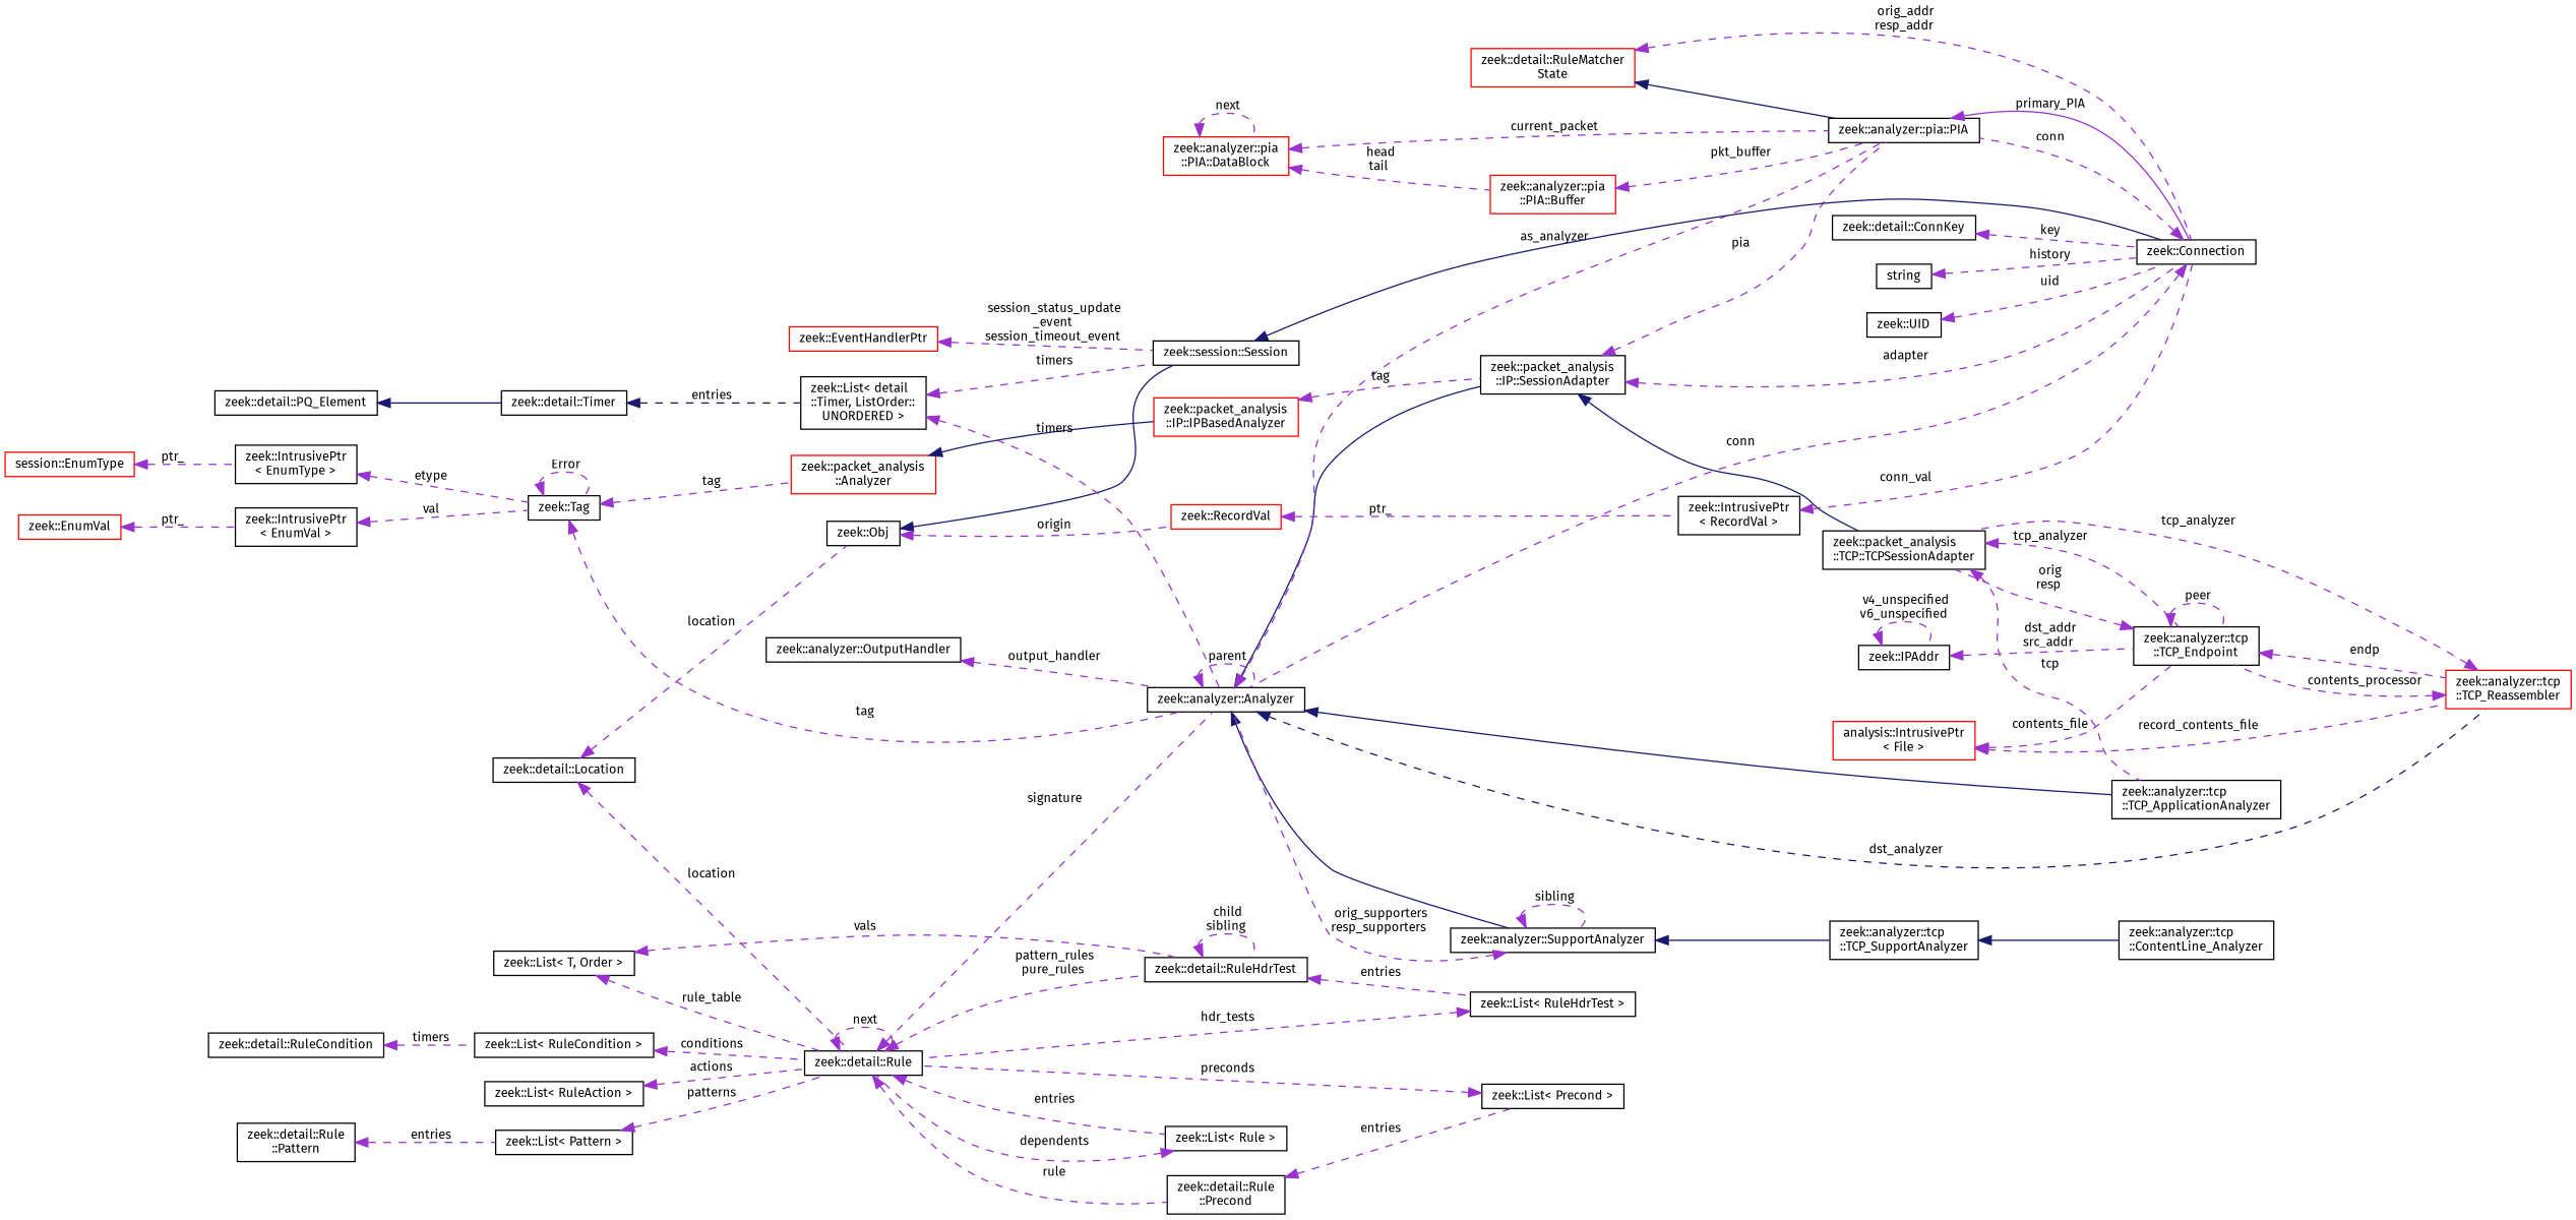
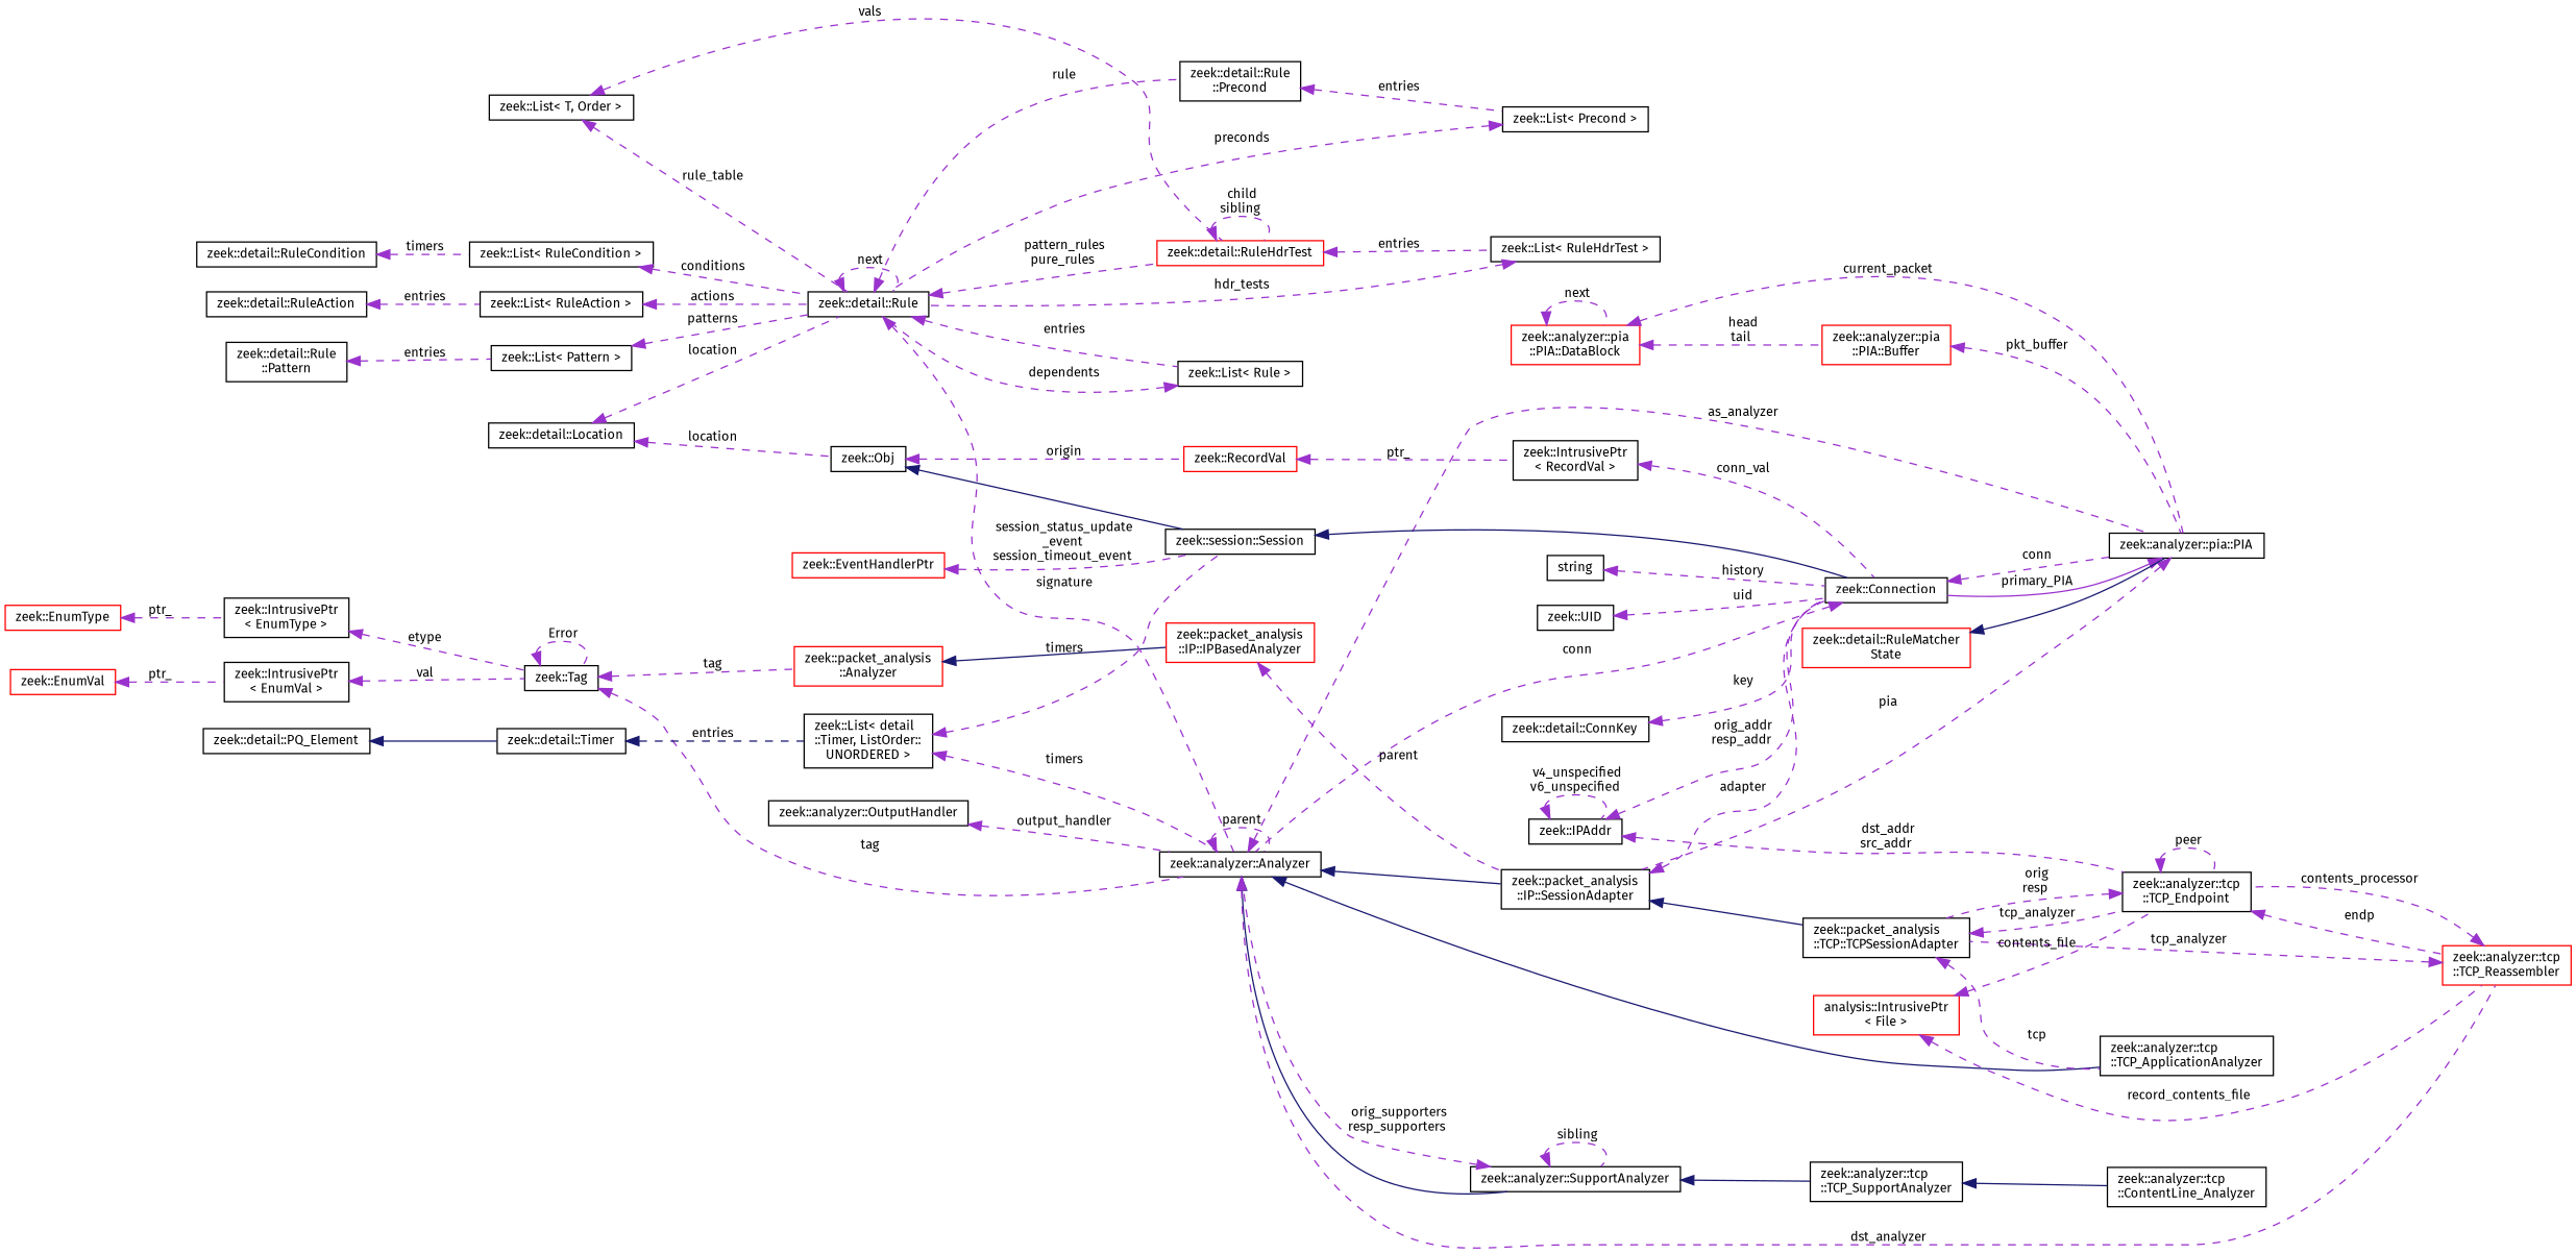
  digraph {
    fontname="Fira Sans"
    rankdir=LR
    node [color=black fillcolor=white fontname="Fira Sans" fontsize=10 shape=record style=filled]
    edge [color=darkorchid3 dir=back fontname="Fira Sans" fontsize=10 labelfontname=Helvetica labelfontsize=10 style=dashed]
    n1 [height=0.2 label="zeek::analyzer::tcp\l::TCP_ApplicationAnalyzer" width=0.4]
    n2 [height=0.2 label="zeek::analyzer::Analyzer" width=0.4]
    n3 [height=0.2 label="zeek::packet_analysis\l::IP::SessionAdapter" width=0.4]
    n4 [height=0.2 label="zeek::analyzer::pia::PIA" width=0.4]
    n5 [height=0.2 label="zeek::analyzer::SupportAnalyzer" width=0.4]
    n6 [color=red height=0.2 label="zeek::analyzer::tcp\l::TCP_Reassembler" width=0.4]
    n7 [height=0.2 label="zeek::Connection" width=0.4]
    n8 [height=0.2 label="zeek::packet_analysis\l::TCP::TCPSessionAdapter" width=0.4]
    n9 [height=0.2 label="zeek::analyzer::tcp\l::TCP_SupportAnalyzer" width=0.4]
    n10 [height=0.2 label="zeek::analyzer::tcp\l::TCP_Endpoint" width=0.4]
    n11 [height=0.2 label="zeek::Tag" width=0.4]
    n12 [color=red height=0.2 label="zeek::packet_analysis\l::Analyzer" width=0.4]
    n13 [color=red height=0.2 label="zeek::packet_analysis\l::IP::IPBasedAnalyzer" width=0.4]
    n14 [height=0.2 label="zeek::IntrusivePtr\l\< EnumVal \>" width=0.4]
    n15 [color=red height=0.2 label="zeek::EnumVal" width=0.4]
    n16 [height=0.2 label="zeek::IntrusivePtr\l\< EnumType \>" width=0.4]
-   n17 [color=red height=0.2 label="session::EnumType" width=0.4]
+   n17 [color=red height=0.2 label="zeek::EnumType" width=0.4]
    n18 [height=0.2 label="zeek::session::Session" width=0.4]
    n19 [height=0.2 label="zeek::Obj" width=0.4]
    n20 [color=red height=0.2 label="zeek::RecordVal" width=0.4]
    n21 [height=0.2 label="zeek::IntrusivePtr\l\< RecordVal \>" width=0.4]
    n22 [height=0.2 label="zeek::detail::Location" width=0.4]
    n23 [height=0.2 label="zeek::detail::Rule" width=0.4]
-   n24 [height=0.2 label="zeek::detail::RuleHdrTest" width=0.4]
+   n24 [color=red height=0.2 label="zeek::detail::RuleHdrTest" width=0.4]
    n25 [height=0.2 label="zeek::detail::Rule\l::Precond" width=0.4]
    n26 [height=0.2 label="zeek::List\< Rule \>" width=0.4]
    n27 [height=0.2 label="zeek::List\< detail\l::Timer, ListOrder::\lUNORDERED \>" width=0.4]
    n28 [height=0.2 label="zeek::detail::Timer" width=0.4]
    n29 [height=0.2 label="zeek::detail::PQ_Element" width=0.4]
    n30 [color=red height=0.2 label="zeek::EventHandlerPtr" width=0.4]
    n31 [height=0.2 label="zeek::IPAddr" width=0.4]
    n32 [height=0.2 label="zeek::detail::ConnKey" width=0.4]
    n33 [height=0.2 label=string width=0.4]
    n34 [color=red height=0.2 label="zeek::detail::RuleMatcher\lState" width=0.4]
    n35 [color=red height=0.2 label="zeek::analyzer::pia\l::PIA::Buffer" width=0.4]
    n36 [color=red height=0.2 label="zeek::analyzer::pia\l::PIA::DataBlock" width=0.4]
    n37 [height=0.2 label="zeek::UID" width=0.4]
    n38 [height=0.2 label="zeek::List\< RuleHdrTest \>" width=0.4]
    n39 [height=0.2 label="zeek::List\< Precond \>" width=0.4]
    n40 [height=0.2 label="zeek::List\< T, Order \>" width=0.4]
    n41 [height=0.2 label="zeek::List\< RuleCondition \>" width=0.4]
    n42 [height=0.2 label="zeek::detail::RuleCondition" width=0.4]
    n43 [height=0.2 label="zeek::List\< RuleAction \>" width=0.4]
+   n44 [height=0.2 label="zeek::detail::RuleAction" width=0.4]
    n45 [height=0.2 label="zeek::List\< Pattern \>" width=0.4]
    n46 [height=0.2 label="zeek::detail::Rule\l::Pattern" width=0.4]
    n47 [height=0.2 label="zeek::analyzer::OutputHandler" width=0.4]
    n48 [height=0.2 label="zeek::analyzer::tcp\l::ContentLine_Analyzer" width=0.4]
    n49 [color=red height=0.2 label="analysis::IntrusivePtr\l\< File \>" width=0.4]
    n2 -> n1 [color=midnightblue style=solid]
    n2 -> n2 [label=" parent"]
    n2 -> n3 [color=midnightblue style=solid]
    n2 -> n4 [label=" as_analyzer"]
    n2 -> n5 [color=midnightblue style=solid]
-   n2 -> n6 [color=midnightblue label=" dst_analyzer"]
+   n2 -> n6 [label=" dst_analyzer"]
    n3 -> n7 [label=" adapter"]
    n3 -> n8 [color=midnightblue style=solid]
-   n3 -> n4 [label=" pia"]
+   n4 -> n3 [label=" pia"]
    n4 -> n7 [label=" primary_PIA" style=solid]
    n5 -> n2 [label=" orig_supporters\nresp_supporters"]
    n5 -> n5 [label=" sibling"]
    n5 -> n9 [color=midnightblue style=solid]
    n6 -> n8 [label=" tcp_analyzer"]
    n6 -> n10 [label=" contents_processor"]
    n7 -> n2 [label=" conn"]
    n7 -> n4 [label=" conn"]
    n8 -> n1 [label=" tcp"]
    n8 -> n10 [label=" tcp_analyzer"]
    n9 -> n48 [color=midnightblue style=solid]
    n10 -> n6 [label=" endp"]
    n10 -> n8 [label=" orig\nresp"]
    n10 -> n10 [label=" peer"]
    n11 -> n2 [label=" tag"]
    n11 -> n11 [label=" Error"]
    n11 -> n12 [label=" tag"]
    n12 -> n13 [color=midnightblue style=solid]
-   n13 -> n3 [label=" tag"]
+   n13 -> n3 [label=" parent"]
    n14 -> n11 [label=" val"]
    n15 -> n14 [label=" ptr_"]
    n16 -> n11 [label=" etype"]
    n17 -> n16 [label=" ptr_"]
    n18 -> n7 [color=midnightblue style=solid]
    n19 -> n18 [color=midnightblue style=solid]
    n19 -> n20 [label=" origin"]
    n20 -> n21 [label=" ptr_"]
    n21 -> n7 [label=" conn_val"]
    n22 -> n19 [label=" location"]
    n22 -> n23 [label=" location"]
    n23 -> n2 [label=" signature"]
    n23 -> n23 [label=" next"]
    n23 -> n24 [label=" pattern_rules\npure_rules"]
    n23 -> n25 [label=" rule"]
    n23 -> n26 [label=" entries"]
    n24 -> n24 [label=" child\nsibling"]
    n24 -> n38 [label=" entries"]
    n25 -> n39 [label=" entries"]
    n26 -> n23 [label=" dependents"]
    n27 -> n2 [label=" timers"]
    n27 -> n18 [label=" timers"]
    n28 -> n27 [color=midnightblue label=" entries"]
    n29 -> n28 [color=midnightblue style=solid]
    n30 -> n18 [label=" session_status_update\l_event\nsession_timeout_event"]
-   n34 -> n7 [label=" orig_addr\nresp_addr"]
+   n31 -> n7 [label=" orig_addr\nresp_addr"]
    n31 -> n10 [label=" dst_addr\nsrc_addr"]
    n31 -> n31 [label=" v4_unspecified\nv6_unspecified"]
    n32 -> n7 [label=" key"]
    n33 -> n7 [label=" history"]
    n34 -> n4 [color=midnightblue style=solid]
    n35 -> n4 [label=" pkt_buffer"]
    n36 -> n4 [label=" current_packet"]
    n36 -> n35 [label=" head\ntail"]
    n36 -> n36 [label=" next"]
    n37 -> n7 [label=" uid"]
    n38 -> n23 [label=" hdr_tests"]
    n39 -> n23 [label=" preconds"]
    n40 -> n23 [label=" rule_table"]
    n40 -> n24 [label=" vals"]
    n41 -> n23 [label=" conditions"]
    n42 -> n41 [label=" timers"]
    n43 -> n23 [label=" actions"]
+   n44 -> n43 [label=" entries"]
    n45 -> n23 [label=" patterns"]
    n46 -> n45 [label=" entries"]
    n47 -> n2 [label=" output_handler"]
    n49 -> n6 [label=" record_contents_file"]
    n49 -> n10 [label=" contents_file"]
  }
